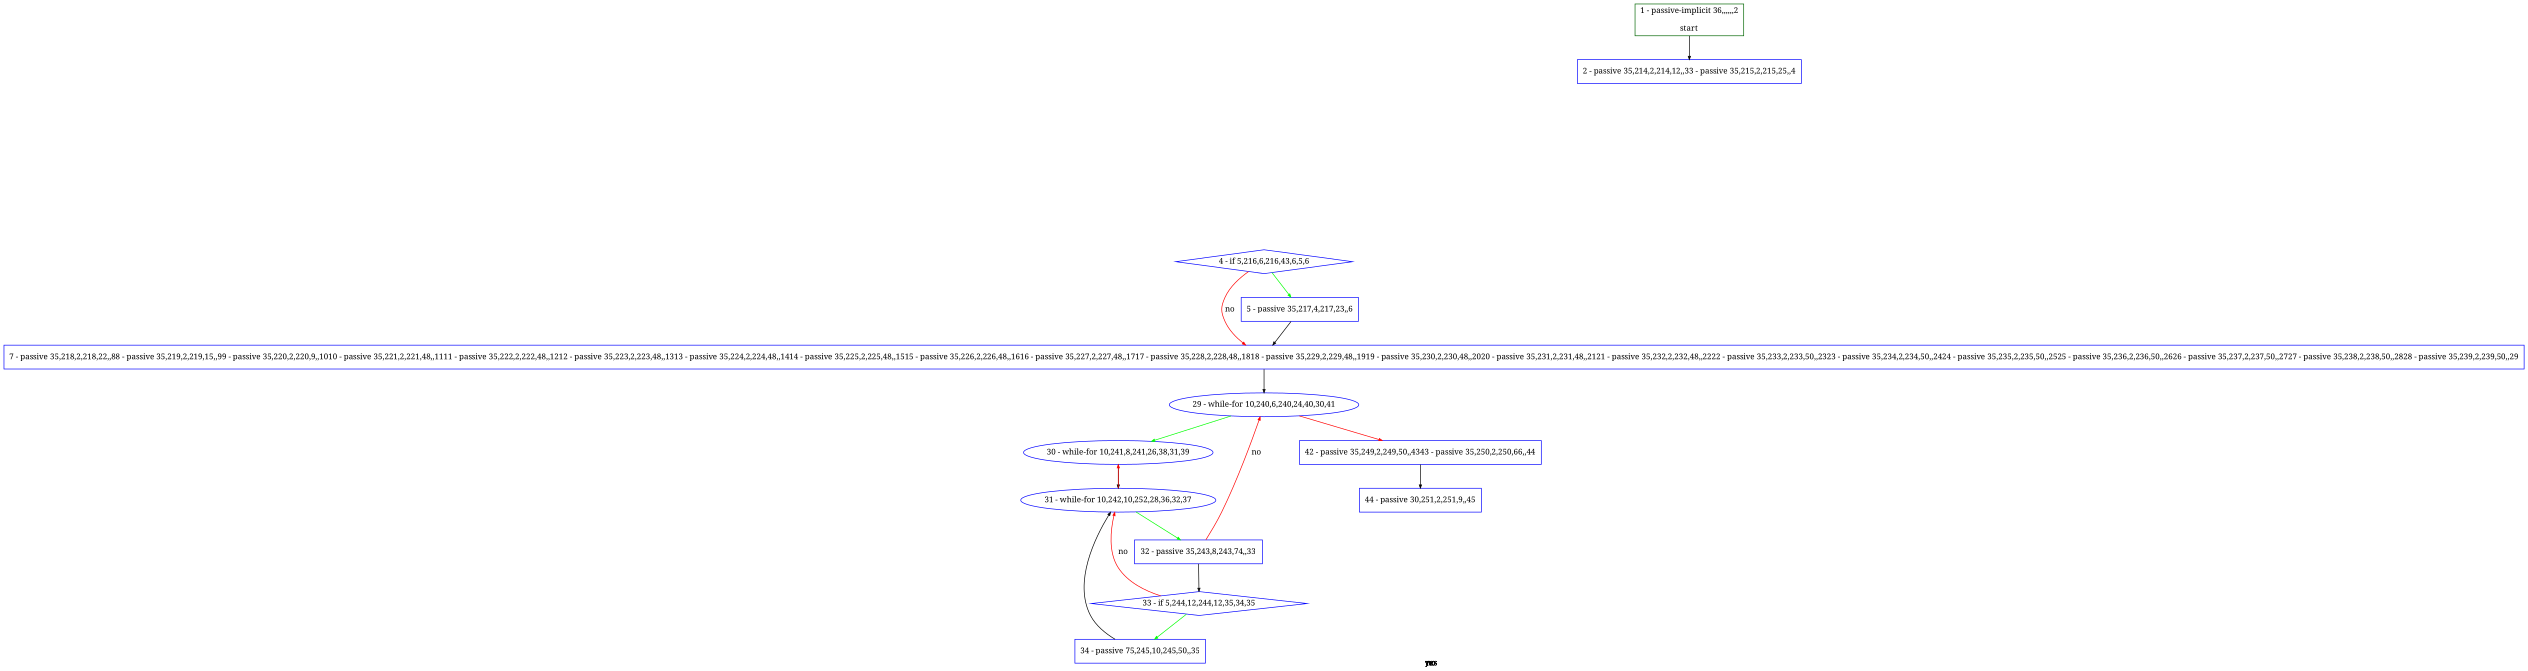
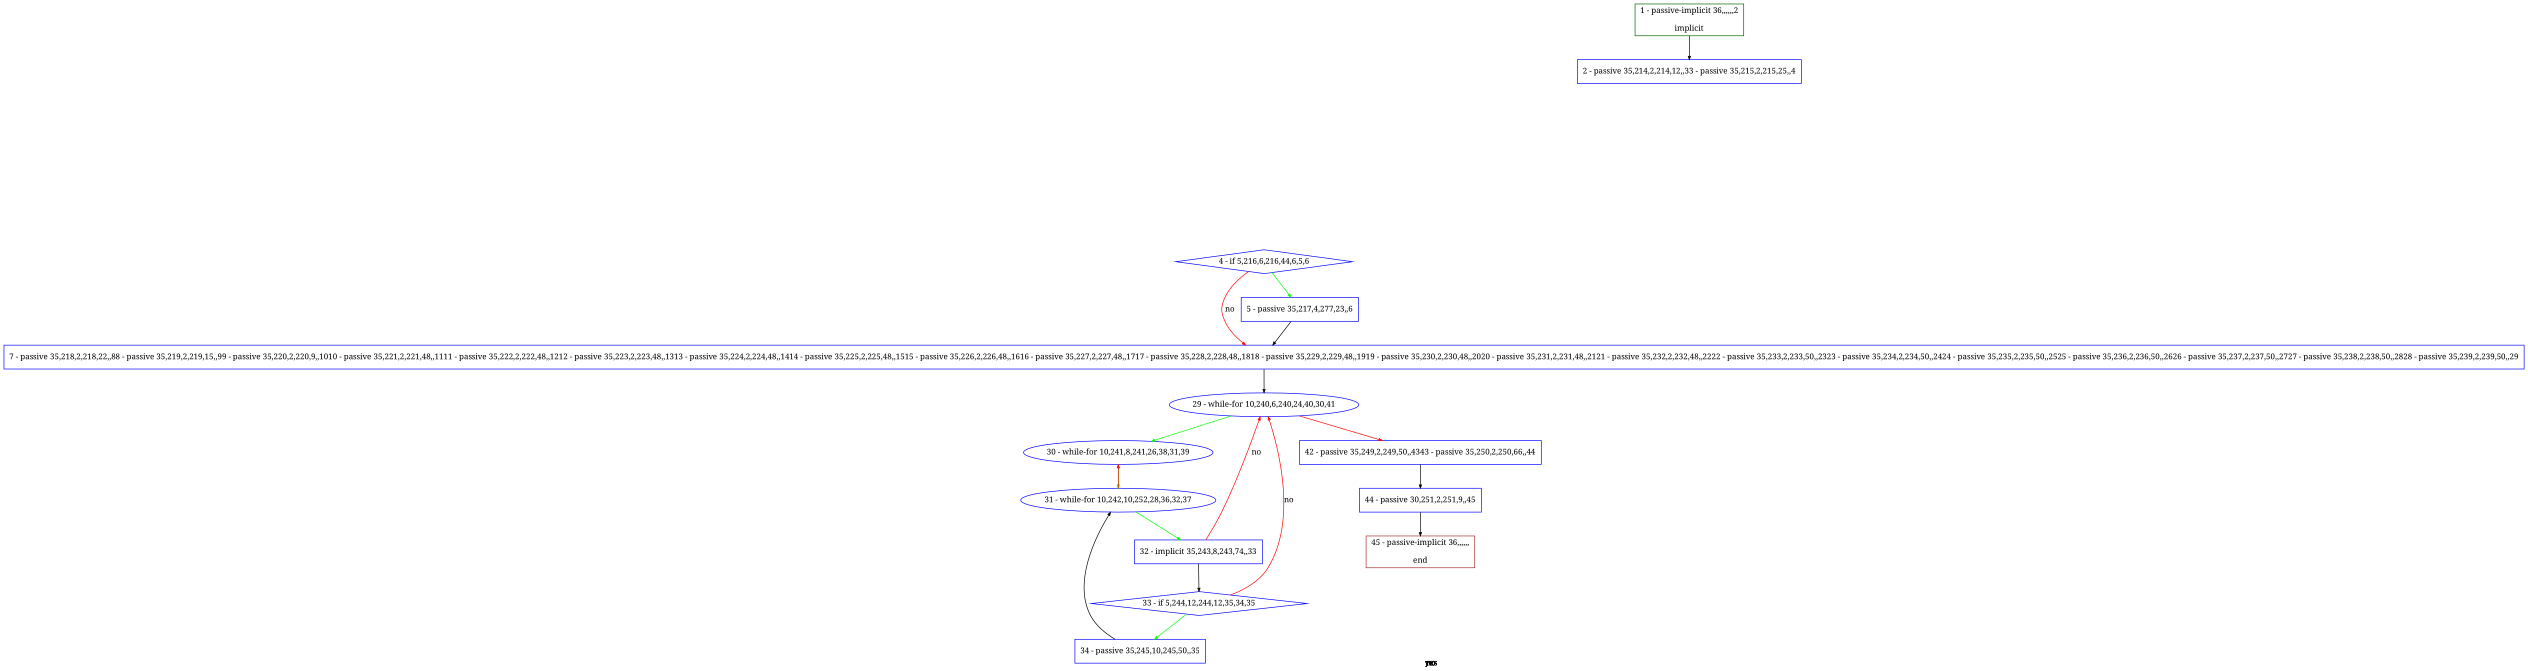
  digraph {
    bgcolor=white
    compound=true
    fillcolor="#FFFFCC"
    fontname="Noto Serif"
    fontsize=12
    pack=true
    packmode=clust
    style="rounded,filled"
    node [color="#0000ff" compound=true fillcolor="#ffffff" fixedsize=false fontname="Noto Serif" fontsize=12 node_initialized=no shape=box style=filled]
    edge [arrowhead=normal arrowsize=0.5 arrowtail=none color="#000000" compound=true dir=forward fontcolor=black fontname="Noto Serif" fontsize=12]
    n1 [label="2 - passive 35,214,2,214,12,,33 - passive 35,215,2,215,25,,4"]
-   n2 [label="4 - if 5,216,6,216,43,6,5,6" shape=diamond]
-   n3 [label="5 - passive 35,217,4,217,23,,6"]
+   n2 [label="4 - if 5,216,6,216,44,6,5,6" shape=diamond]
+   n3 [label="5 - passive 35,217,4,277,23,,6"]
    n4 [label="7 - passive 35,218,2,218,22,,88 - passive 35,219,2,219,15,,99 - passive 35,220,2,220,9,,1010 - passive 35,221,2,221,48,,1111 - passive 35,222,2,222,48,,1212 - passive 35,223,2,223,48,,1313 - passive 35,224,2,224,48,,1414 - passive 35,225,2,225,48,,1515 - passive 35,226,2,226,48,,1616 - passive 35,227,2,227,48,,1717 - passive 35,228,2,228,48,,1818 - passive 35,229,2,229,48,,1919 - passive 35,230,2,230,48,,2020 - passive 35,231,2,231,48,,2121 - passive 35,232,2,232,48,,2222 - passive 35,233,2,233,50,,2323 - passive 35,234,2,234,50,,2424 - passive 35,235,2,235,50,,2525 - passive 35,236,2,236,50,,2626 - passive 35,237,2,237,50,,2727 - passive 35,238,2,238,50,,2828 - passive 35,239,2,239,50,,29"]
-   n5 [color="#006400" label="1 - passive-implicit 36,,,,,,2\n\nstart"]
+   n5 [color="#006400" label="1 - passive-implicit 36,,,,,,2\n\nimplicit"]
    n6 [label="29 - while-for 10,240,6,240,24,40,30,41" shape=oval]
    n7 [label="30 - while-for 10,241,8,241,26,38,31,39" shape=oval]
    n8 [label="42 - passive 35,249,2,249,50,,4343 - passive 35,250,2,250,66,,44"]
    n9 [label="31 - while-for 10,242,10,252,28,36,32,37" shape=oval]
    n10 [label="44 - passive 30,251,2,251,9,,45"]
-   n11 [label="32 - passive 35,243,8,243,74,,33"]
+   n11 [label="32 - implicit 35,243,8,243,74,,33"]
+   n12 [color="#a52a2a" label="45 - passive-implicit 36,,,,,,\n\nend"]
    n13 [label="33 - if 5,244,12,244,12,35,34,35" shape=diamond]
-   n14 [label="34 - passive 75,245,10,245,50,,35"]
+   n14 [label="34 - passive 35,245,10,245,50,,35"]
    n2 -> n3 [color="#00ff00" label=no]
    n2 -> n4 [color="#ff0000" label=no]
    n3 -> n4
    n4 -> n6
    n5 -> n1
    n6 -> n7 [color="#00ff00" label=yes]
    n6 -> n8 [color="#ff0000" label=no]
-   n7 -> n9 [label=yes]
+   n7 -> n9 [color="#00ff00" label=yes]
    n8 -> n10
    n9 -> n7 [color="#ff0000" label=no]
    n9 -> n11 [color="#00ff00" label=yes]
+   n10 -> n12
    n11 -> n6 [color="#ff0000" label=no]
    n11 -> n13
-   n13 -> n9 [color="#ff0000" label=no]
+   n13 -> n6 [color="#ff0000" label=no]
    n13 -> n14 [color="#00ff00" label=no]
    n14 -> n9
  }
